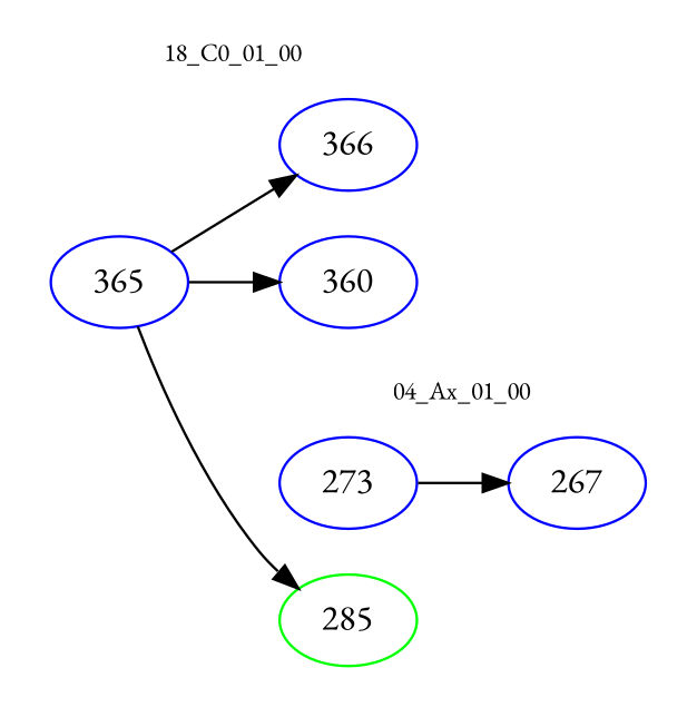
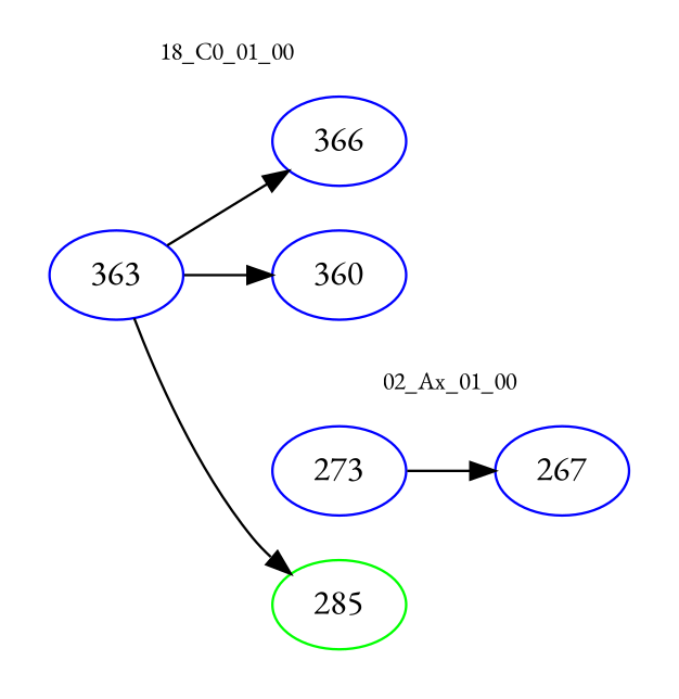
  digraph {
    fontname="EB Garamond"
    rankdir=LR
    node [color=blue fontname="EB Garamond"]
    edge [color=black fontname="EB Garamond"]
    n1 [label=273]
    n2 [label=267]
    n3 [color=green label=285]
-   n4 [label=365]
+   n4 [label=363]
    n5 [label=360]
    n6 [label=366]
    subgraph cluster_1 {
      color=white
      fontsize=10
-     label="04_Ax_01_00"
+     label="02_Ax_01_00"
      n1
      n2
      n3
    }
    subgraph cluster_2 {
      color=white
      fontsize=10
      label="18_C0_01_00"
      n4
      n5
      n6
    }
    n1 -> n2
    n4 -> n3
    n4 -> n5
    n4 -> n6
  }
